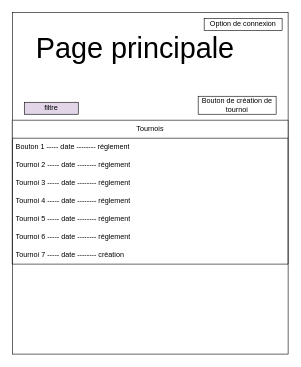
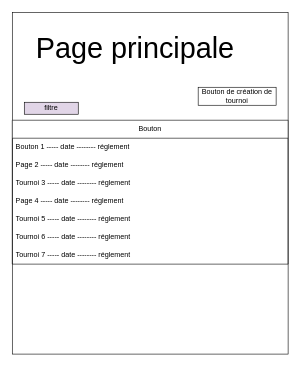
  <mxCell id="0" />
  <mxCell id="1" parent="0" />
  <mxCell id="2" value="" style="rounded=0;whiteSpace=wrap;html=1;" parent="1" vertex="1"><mxGeometry x="20" y="20" width="460" height="570" as="geometry" /></mxCell>
  <mxCell id="3" value="&lt;font style=&quot;font-size: 48px;&quot;&gt;Page principale&lt;/font&gt;" style="text;html=1;strokeColor=none;fillColor=none;align=center;verticalAlign=middle;whiteSpace=wrap;rounded=0;" parent="1" vertex="1"><mxGeometry x="45" y="65" width="360" height="30" as="geometry" /></mxCell>
  <mxCell id="4" value="filtre" style="rounded=0;whiteSpace=wrap;html=1;fillColor=#e1d5e7;" parent="1" vertex="1"><mxGeometry x="40" y="170" width="90" height="20" as="geometry" /></mxCell>
- <mxCell id="5" value="Tournois" style="swimlane;fontStyle=0;childLayout=stackLayout;horizontal=1;startSize=30;horizontalStack=0;resizeParent=1;resizeParentMax=0;resizeLast=0;collapsible=1;marginBottom=0;whiteSpace=wrap;html=1;" parent="1" vertex="1"><mxGeometry x="20" y="200" width="460" height="240" as="geometry" /></mxCell>
+ <mxCell id="5" value="Bouton" style="swimlane;fontStyle=0;childLayout=stackLayout;horizontal=1;startSize=30;horizontalStack=0;resizeParent=1;resizeParentMax=0;resizeLast=0;collapsible=1;marginBottom=0;whiteSpace=wrap;html=1;" parent="1" vertex="1"><mxGeometry x="20" y="200" width="460" height="240" as="geometry" /></mxCell>
  <mxCell id="6" value="Bouton 1 ----- date -------- réglement" style="text;strokeColor=none;fillColor=none;align=left;verticalAlign=middle;spacingLeft=4;spacingRight=4;overflow=hidden;points=[[0,0.5],[1,0.5]];portConstraint=eastwest;rotatable=0;whiteSpace=wrap;html=1;" parent="5" vertex="1"><mxGeometry y="30" width="460" height="30" as="geometry" /></mxCell>
- <mxCell id="7" value="Tournoi 2&amp;nbsp;----- date -------- réglement" style="text;strokeColor=none;fillColor=none;align=left;verticalAlign=middle;spacingLeft=4;spacingRight=4;overflow=hidden;points=[[0,0.5],[1,0.5]];portConstraint=eastwest;rotatable=0;whiteSpace=wrap;html=1;" parent="5" vertex="1"><mxGeometry y="60" width="460" height="30" as="geometry" /></mxCell>
+ <mxCell id="7" value="Page 2&amp;nbsp;----- date -------- réglement" style="text;strokeColor=none;fillColor=none;align=left;verticalAlign=middle;spacingLeft=4;spacingRight=4;overflow=hidden;points=[[0,0.5],[1,0.5]];portConstraint=eastwest;rotatable=0;whiteSpace=wrap;html=1;" parent="5" vertex="1"><mxGeometry y="60" width="460" height="30" as="geometry" /></mxCell>
  <mxCell id="8" value="Tournoi 3 ----- date -------- réglement" style="text;strokeColor=none;fillColor=none;align=left;verticalAlign=middle;spacingLeft=4;spacingRight=4;overflow=hidden;points=[[0,0.5],[1,0.5]];portConstraint=eastwest;rotatable=0;whiteSpace=wrap;html=1;" parent="5" vertex="1"><mxGeometry y="90" width="460" height="30" as="geometry" /></mxCell>
- <mxCell id="9" value="Tournoi 4 ----- date -------- réglement" style="text;strokeColor=none;fillColor=none;align=left;verticalAlign=middle;spacingLeft=4;spacingRight=4;overflow=hidden;points=[[0,0.5],[1,0.5]];portConstraint=eastwest;rotatable=0;whiteSpace=wrap;html=1;" parent="5" vertex="1"><mxGeometry y="120" width="460" height="30" as="geometry" /></mxCell>
+ <mxCell id="9" value="Page 4 ----- date -------- réglement" style="text;strokeColor=none;fillColor=none;align=left;verticalAlign=middle;spacingLeft=4;spacingRight=4;overflow=hidden;points=[[0,0.5],[1,0.5]];portConstraint=eastwest;rotatable=0;whiteSpace=wrap;html=1;" parent="5" vertex="1"><mxGeometry y="120" width="460" height="30" as="geometry" /></mxCell>
  <mxCell id="10" value="Tournoi 5 ----- date -------- réglement" style="text;strokeColor=none;fillColor=none;align=left;verticalAlign=middle;spacingLeft=4;spacingRight=4;overflow=hidden;points=[[0,0.5],[1,0.5]];portConstraint=eastwest;rotatable=0;whiteSpace=wrap;html=1;" parent="5" vertex="1"><mxGeometry y="150" width="460" height="30" as="geometry" /></mxCell>
  <mxCell id="11" value="Tournoi 6 ----- date -------- réglement" style="text;strokeColor=none;fillColor=none;align=left;verticalAlign=middle;spacingLeft=4;spacingRight=4;overflow=hidden;points=[[0,0.5],[1,0.5]];portConstraint=eastwest;rotatable=0;whiteSpace=wrap;html=1;" parent="5" vertex="1"><mxGeometry y="180" width="460" height="30" as="geometry" /></mxCell>
- <mxCell id="12" value="Tournoi 7 ----- date -------- création" style="text;strokeColor=none;fillColor=none;align=left;verticalAlign=middle;spacingLeft=4;spacingRight=4;overflow=hidden;points=[[0,0.5],[1,0.5]];portConstraint=eastwest;rotatable=0;whiteSpace=wrap;html=1;" parent="5" vertex="1"><mxGeometry y="210" width="460" height="30" as="geometry" /></mxCell>
- <mxCell id="13" value="Option de connexion" style="rounded=0;whiteSpace=wrap;html=1;" vertex="1" parent="1"><mxGeometry x="340" y="30" width="130" height="20" as="geometry" /></mxCell>
- <mxCell id="14" value="Bouton de création de tournoi" style="rounded=0;whiteSpace=wrap;html=1;" vertex="1" parent="1"><mxGeometry x="330" y="160" width="130" height="30" as="geometry" /></mxCell>
+ <mxCell id="12" value="Tournoi 7 ----- date -------- réglement" style="text;strokeColor=none;fillColor=none;align=left;verticalAlign=middle;spacingLeft=4;spacingRight=4;overflow=hidden;points=[[0,0.5],[1,0.5]];portConstraint=eastwest;rotatable=0;whiteSpace=wrap;html=1;" parent="5" vertex="1"><mxGeometry y="210" width="460" height="30" as="geometry" /></mxCell>
+ <mxCell id="14" value="Bouton de création de tournoi" style="rounded=0;whiteSpace=wrap;html=1;" vertex="1" parent="1"><mxGeometry x="330" y="145" width="130" height="30" as="geometry" /></mxCell>
